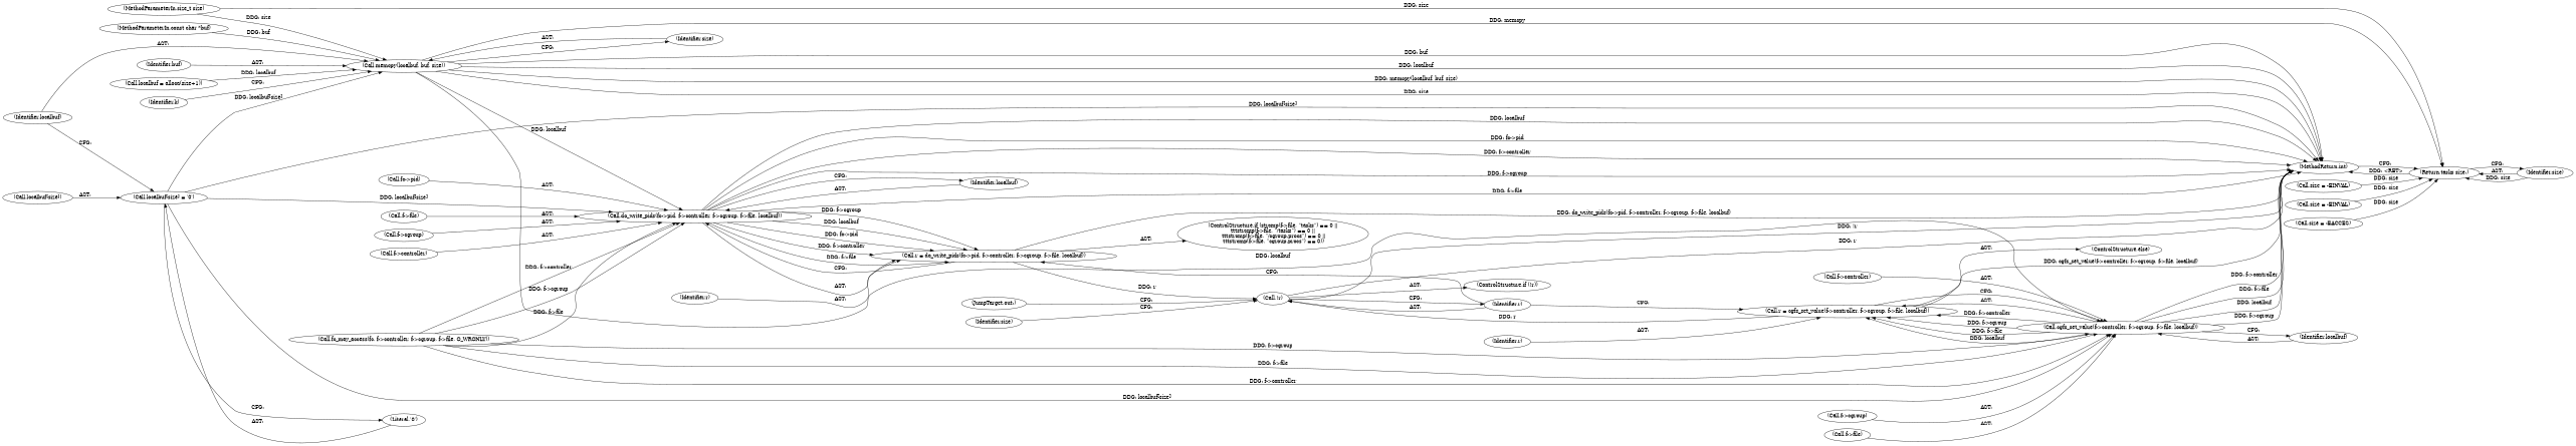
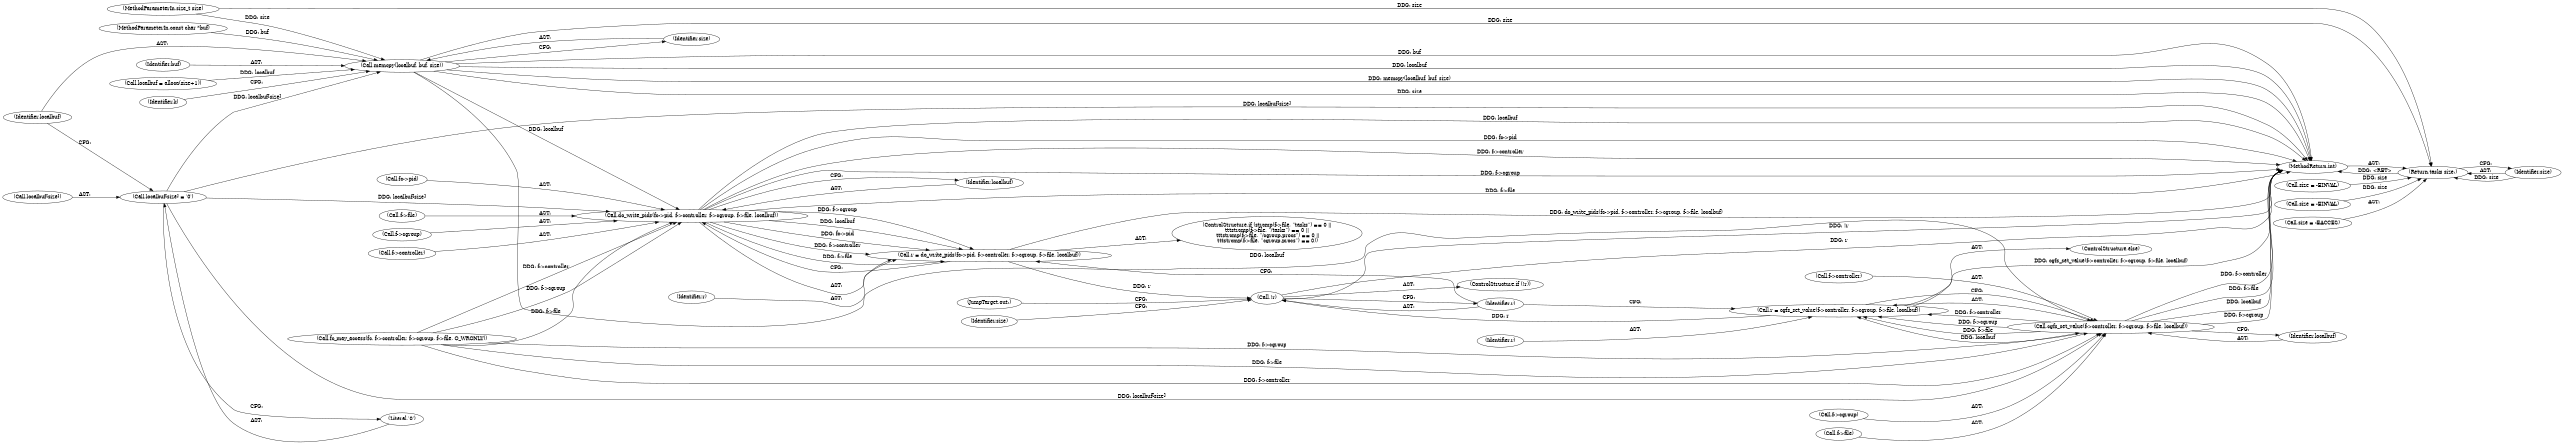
  digraph {
    rankdir=LR
    n1 [label="(Call,localbuf[size] = '\0')"]
    n2 [label="(Call,memcpy(localbuf, buf, size))"]
    n3 [label="(Call,do_write_pids(fc->pid, f->controller, f->cgroup, f->file, localbuf))"]
    n4 [label="(Call,cgfs_set_value(f->controller, f->cgroup, f->file, localbuf))"]
    n5 [label="(Literal,'\0')"]
    n6 [label="(MethodReturn,int)"]
    n7 [label="(Return,tasks size;)"]
    n8 [label="(Identifier,size)"]
    n9 [label="(Call,r = do_write_pids(fc->pid, f->controller, f->cgroup, f->file, localbuf))"]
    n10 [label="(Identifier,localbuf)"]
    n11 [label="(Call,r = cgfs_set_value(f->controller, f->cgroup, f->file, localbuf))"]
    n12 [label="(Identifier,localbuf)"]
    n13 [label="(Identifier,size)"]
    n14 [label="(Call,!r)"]
    n15 [label="(ControlStructure,if (strcmp(f->file, \"tasks\") == 0 ||\n\t\t\tstrcmp(f->file, \"/tasks\") == 0 ||\n \t\t\tstrcmp(f->file, \"/cgroup.procs\") == 0 ||\n \t\t\tstrcmp(f->file, \"cgroup.procs\") == 0))"]
    n16 [label="(Identifier,r)"]
    n17 [label="(ControlStructure,if (!r))"]
    n18 [label="(ControlStructure,else)"]
    n19 [label="(Call,localbuf = alloca(size+1))"]
    n20 [label="(Identifier,k)"]
    n21 [label="(Call,f->file)"]
    n22 [label="(JumpTarget,out:)"]
    n23 [label="(MethodParameterIn,const char *buf)"]
    n24 [label="(MethodParameterIn,size_t size)"]
    n25 [label="(Call,f->cgroup)"]
    n26 [label="(Call,f->controller)"]
    n27 [label="(Identifier,size)"]
    n28 [label="(Identifier,r)"]
    n29 [label="(Call,size = -EINVAL)"]
    n30 [label="(Call,fc_may_access(fc, f->controller, f->cgroup, f->file, O_WRONLY))"]
    n31 [label="(Call,f->cgroup)"]
    n32 [label="(Call,f->file)"]
    n33 [label="(Call,size = -EINVAL)"]
    n34 [label="(Call,fc->pid)"]
    n35 [label="(Call,localbuf[size])"]
    n36 [label="(Identifier,r)"]
    n37 [label="(Call,f->controller)"]
    n38 [label="(Call,size = -EACCES)"]
    n39 [label="(Identifier,localbuf)"]
    n40 [label="(Identifier,buf)"]
    n1 -> n2 [label="DDG: localbuf[size]"]
    n1 -> n3 [label="DDG: localbuf[size]"]
    n1 -> n4 [label="DDG: localbuf[size]"]
    n1 -> n5 [label="CFG: "]
    n1 -> n6 [label="DDG: localbuf[size]"]
    n2 -> n3 [label="DDG: localbuf"]
    n2 -> n4 [label="DDG: localbuf"]
    n2 -> n6 [label="DDG: buf"]
    n2 -> n6 [label="DDG: localbuf"]
    n2 -> n6 [label="DDG: memcpy(localbuf, buf, size)"]
    n2 -> n6 [label="DDG: size"]
-   n2 -> n7 [label="DDG: memcpy"]
+   n2 -> n7 [label="DDG: size"]
    n2 -> n8 [label="CFG: "]
    n3 -> n6 [label="DDG: f->cgroup"]
    n3 -> n6 [label="DDG: f->file"]
    n3 -> n6 [label="DDG: localbuf"]
    n3 -> n6 [label="DDG: fc->pid"]
    n3 -> n6 [label="DDG: f->controller"]
    n3 -> n9 [label="AST: "]
    n3 -> n9 [label="DDG: f->cgroup"]
    n3 -> n9 [label="DDG: localbuf"]
    n3 -> n9 [label="DDG: fc->pid"]
    n3 -> n9 [label="DDG: f->controller"]
    n3 -> n9 [label="DDG: f->file"]
    n3 -> n10 [label="CFG: "]
    n4 -> n6 [label="DDG: f->controller"]
    n4 -> n6 [label="DDG: f->file"]
    n4 -> n6 [label="DDG: localbuf"]
    n4 -> n6 [label="DDG: f->cgroup"]
    n4 -> n11 [label="AST: "]
    n4 -> n11 [label="DDG: f->controller"]
    n4 -> n11 [label="DDG: f->cgroup"]
    n4 -> n11 [label="DDG: f->file"]
    n4 -> n11 [label="DDG: localbuf"]
    n4 -> n12 [label="CFG: "]
    n5 -> n1 [label="AST: "]
-   n6 -> n7 [label="CFG: "]
+   n6 -> n7 [label="AST: "]
    n7 -> n6 [label="DDG: <RET>"]
    n7 -> n13 [label="CFG: "]
    n8 -> n2 [label="AST: "]
    n9 -> n3 [label="CFG: "]
    n9 -> n6 [label="DDG: do_write_pids(fc->pid, f->controller, f->cgroup, f->file, localbuf)"]
    n9 -> n14 [label="DDG: r"]
    n9 -> n15 [label="AST: "]
    n10 -> n3 [label="AST: "]
    n11 -> n4 [label="CFG: "]
    n11 -> n6 [label="DDG: cgfs_set_value(f->controller, f->cgroup, f->file, localbuf)"]
    n11 -> n14 [label="DDG: r"]
    n11 -> n18 [label="AST: "]
    n12 -> n4 [label="AST: "]
    n13 -> n7 [label="AST: "]
    n13 -> n7 [label="DDG: size"]
    n14 -> n6 [label="DDG: !r"]
    n14 -> n6 [label="DDG: r"]
    n14 -> n16 [label="CFG: "]
    n14 -> n17 [label="AST: "]
    n16 -> n9 [label="CFG: "]
    n16 -> n11 [label="CFG: "]
    n16 -> n14 [label="AST: "]
    n19 -> n2 [label="DDG: localbuf"]
    n20 -> n2 [label="CFG: "]
    n21 -> n3 [label="AST: "]
    n22 -> n14 [label="CFG: "]
    n23 -> n2 [label="DDG: buf"]
    n24 -> n2 [label="DDG: size"]
    n24 -> n7 [label="DDG: size"]
    n25 -> n3 [label="AST: "]
    n26 -> n3 [label="AST: "]
    n27 -> n14 [label="CFG: "]
    n28 -> n11 [label="AST: "]
    n29 -> n7 [label="DDG: size"]
    n30 -> n3 [label="DDG: f->controller"]
    n30 -> n3 [label="DDG: f->cgroup"]
    n30 -> n3 [label="DDG: f->file"]
    n30 -> n4 [label="DDG: f->controller"]
    n30 -> n4 [label="DDG: f->cgroup"]
    n30 -> n4 [label="DDG: f->file"]
    n31 -> n4 [label="AST: "]
    n32 -> n4 [label="AST: "]
    n33 -> n7 [label="DDG: size"]
    n34 -> n3 [label="AST: "]
    n35 -> n1 [label="AST: "]
    n36 -> n9 [label="AST: "]
    n37 -> n4 [label="AST: "]
-   n38 -> n7 [label="DDG: size"]
+   n38 -> n7 [label="AST: "]
    n39 -> n1 [label="CFG: "]
    n39 -> n2 [label="AST: "]
    n40 -> n2 [label="AST: "]
  }
